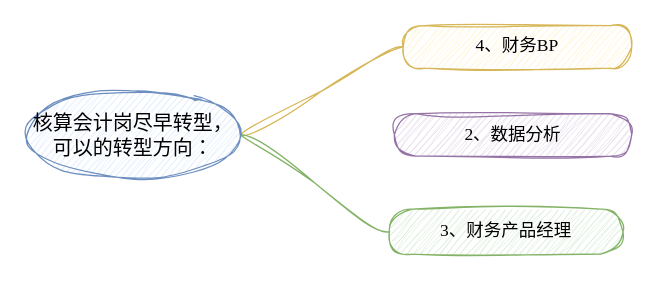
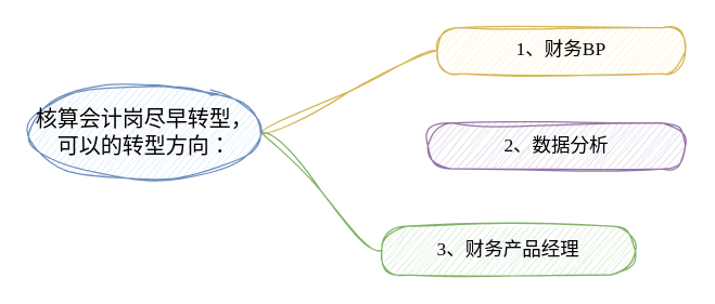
  <mxCell id="0" />
  <mxCell id="1" parent="0" />
  <mxCell id="2" style="edgeStyle=entityRelationEdgeStyle;curved=1;rounded=0;sketch=1;hachureGap=4;jiggle=2;curveFitting=1;orthogonalLoop=1;jettySize=auto;html=1;startArrow=none;endArrow=none;segment=10;sourcePerimeterSpacing=0;targetPerimeterSpacing=0;exitX=1;exitY=0.5;exitDx=0;exitDy=0;entryX=0;entryY=0.5;entryDx=0;entryDy=0;fontFamily=Architects Daughter;fontSource=https%3A%2F%2Ffonts.googleapis.com%2Fcss%3Ffamily%3DArchitects%2BDaughter;fontSize=16;startSize=14;endSize=14;fillColor=#fff2cc;strokeColor=#d6b656;" edge="1" parent="1" source="4" target="5"><mxGeometry relative="1" as="geometry" /></mxCell>
  <mxCell id="3" style="edgeStyle=entityRelationEdgeStyle;curved=1;rounded=0;sketch=1;hachureGap=4;jiggle=2;curveFitting=1;orthogonalLoop=1;jettySize=auto;html=1;startArrow=none;endArrow=none;segment=10;sourcePerimeterSpacing=0;targetPerimeterSpacing=0;exitX=1;exitY=0.5;exitDx=0;exitDy=0;entryX=0;entryY=0.5;entryDx=0;entryDy=0;fontFamily=Architects Daughter;fontSource=https%3A%2F%2Ffonts.googleapis.com%2Fcss%3Ffamily%3DArchitects%2BDaughter;fontSize=16;startSize=14;endSize=14;fillColor=#d5e8d4;strokeColor=#82b366;" edge="1" parent="1" source="4" target="7"><mxGeometry relative="1" as="geometry" /></mxCell>
- <mxCell id="4" value="核算会计岗尽早转型，&lt;div style=&quot;font-size: 16px;&quot;&gt;可以的转型方向：&lt;/div&gt;" style="ellipse;whiteSpace=wrap;html=1;align=center;newEdgeStyle={&quot;edgeStyle&quot;:&quot;entityRelationEdgeStyle&quot;,&quot;startArrow&quot;:&quot;none&quot;,&quot;endArrow&quot;:&quot;none&quot;,&quot;segment&quot;:10,&quot;curved&quot;:1,&quot;sourcePerimeterSpacing&quot;:0,&quot;targetPerimeterSpacing&quot;:0};treeFolding=1;treeMoving=1;sketch=1;hachureGap=4;jiggle=2;curveFitting=1;fontFamily=Architects Daughter;fontSource=https%3A%2F%2Ffonts.googleapis.com%2Fcss%3Ffamily%3DArchitects%2BDaughter;fillColor=#dae8fc;strokeColor=#6c8ebf;fontSize=16;" vertex="1" parent="1"><mxGeometry x="20" y="72" width="172" height="71" as="geometry" /></mxCell>
- <mxCell id="5" value="4、财务BP" style="whiteSpace=wrap;html=1;rounded=1;arcSize=50;align=center;verticalAlign=middle;strokeWidth=1;autosize=1;spacing=4;treeFolding=1;treeMoving=1;newEdgeStyle={&quot;edgeStyle&quot;:&quot;entityRelationEdgeStyle&quot;,&quot;startArrow&quot;:&quot;none&quot;,&quot;endArrow&quot;:&quot;none&quot;,&quot;segment&quot;:10,&quot;curved&quot;:1,&quot;sourcePerimeterSpacing&quot;:0,&quot;targetPerimeterSpacing&quot;:0};sketch=1;hachureGap=4;jiggle=2;curveFitting=1;fontFamily=Architects Daughter;fontSource=https%3A%2F%2Ffonts.googleapis.com%2Fcss%3Ffamily%3DArchitects%2BDaughter;fillColor=#fff2cc;strokeColor=#d6b656;fontSize=14;" vertex="1" parent="1"><mxGeometry x="322" y="20" width="183" height="34" as="geometry" /></mxCell>
+ <mxCell id="4" value="核算会计岗尽早转型，&lt;div style=&quot;font-size: 16px;&quot;&gt;可以的转型方向：&lt;/div&gt;" style="ellipse;whiteSpace=wrap;html=1;align=center;newEdgeStyle={&quot;edgeStyle&quot;:&quot;entityRelationEdgeStyle&quot;,&quot;startArrow&quot;:&quot;none&quot;,&quot;endArrow&quot;:&quot;none&quot;,&quot;segment&quot;:10,&quot;curved&quot;:1,&quot;sourcePerimeterSpacing&quot;:0,&quot;targetPerimeterSpacing&quot;:0};treeFolding=1;treeMoving=1;sketch=1;hachureGap=4;jiggle=2;curveFitting=1;fontFamily=Architects Daughter;fontSource=https%3A%2F%2Ffonts.googleapis.com%2Fcss%3Ffamily%3DArchitects%2BDaughter;fillColor=#dae8fc;strokeColor=#6c8ebf;fontSize=16;" vertex="1" parent="1"><mxGeometry x="20" y="62" width="172" height="71" as="geometry" /></mxCell>
+ <mxCell id="5" value="1、财务BP" style="whiteSpace=wrap;html=1;rounded=1;arcSize=50;align=center;verticalAlign=middle;strokeWidth=1;autosize=1;spacing=4;treeFolding=1;treeMoving=1;newEdgeStyle={&quot;edgeStyle&quot;:&quot;entityRelationEdgeStyle&quot;,&quot;startArrow&quot;:&quot;none&quot;,&quot;endArrow&quot;:&quot;none&quot;,&quot;segment&quot;:10,&quot;curved&quot;:1,&quot;sourcePerimeterSpacing&quot;:0,&quot;targetPerimeterSpacing&quot;:0};sketch=1;hachureGap=4;jiggle=2;curveFitting=1;fontFamily=Architects Daughter;fontSource=https%3A%2F%2Ffonts.googleapis.com%2Fcss%3Ffamily%3DArchitects%2BDaughter;fillColor=#fff2cc;strokeColor=#d6b656;fontSize=14;" vertex="1" parent="1"><mxGeometry x="322" y="20" width="183" height="34" as="geometry" /></mxCell>
  <mxCell id="6" value="2、数据分析" style="whiteSpace=wrap;html=1;rounded=1;arcSize=50;align=center;verticalAlign=middle;strokeWidth=1;autosize=1;spacing=4;treeFolding=1;treeMoving=1;newEdgeStyle={&quot;edgeStyle&quot;:&quot;entityRelationEdgeStyle&quot;,&quot;startArrow&quot;:&quot;none&quot;,&quot;endArrow&quot;:&quot;none&quot;,&quot;segment&quot;:10,&quot;curved&quot;:1,&quot;sourcePerimeterSpacing&quot;:0,&quot;targetPerimeterSpacing&quot;:0};sketch=1;hachureGap=4;jiggle=2;curveFitting=1;fontFamily=Architects Daughter;fontSource=https%3A%2F%2Ffonts.googleapis.com%2Fcss%3Ffamily%3DArchitects%2BDaughter;fillColor=#e1d5e7;strokeColor=#9673a6;fontSize=14;" vertex="1" parent="1"><mxGeometry x="315" y="90.5" width="190" height="34" as="geometry" /></mxCell>
- <mxCell id="7" value="3、财务产品经理" style="whiteSpace=wrap;html=1;rounded=1;arcSize=50;align=center;verticalAlign=middle;strokeWidth=1;autosize=1;spacing=4;treeFolding=1;treeMoving=1;newEdgeStyle={&quot;edgeStyle&quot;:&quot;entityRelationEdgeStyle&quot;,&quot;startArrow&quot;:&quot;none&quot;,&quot;endArrow&quot;:&quot;none&quot;,&quot;segment&quot;:10,&quot;curved&quot;:1,&quot;sourcePerimeterSpacing&quot;:0,&quot;targetPerimeterSpacing&quot;:0};sketch=1;hachureGap=4;jiggle=2;curveFitting=1;fontFamily=Architects Daughter;fontSource=https%3A%2F%2Ffonts.googleapis.com%2Fcss%3Ffamily%3DArchitects%2BDaughter;fillColor=#d5e8d4;strokeColor=#82b366;fontSize=14;" vertex="1" parent="1"><mxGeometry x="311" y="167" width="187" height="36" as="geometry" /></mxCell>
+ <mxCell id="7" value="3、财务产品经理" style="whiteSpace=wrap;html=1;rounded=1;arcSize=50;align=center;verticalAlign=middle;strokeWidth=1;autosize=1;spacing=4;treeFolding=1;treeMoving=1;newEdgeStyle={&quot;edgeStyle&quot;:&quot;entityRelationEdgeStyle&quot;,&quot;startArrow&quot;:&quot;none&quot;,&quot;endArrow&quot;:&quot;none&quot;,&quot;segment&quot;:10,&quot;curved&quot;:1,&quot;sourcePerimeterSpacing&quot;:0,&quot;targetPerimeterSpacing&quot;:0};sketch=1;hachureGap=4;jiggle=2;curveFitting=1;fontFamily=Architects Daughter;fontSource=https%3A%2F%2Ffonts.googleapis.com%2Fcss%3Ffamily%3DArchitects%2BDaughter;fillColor=#d5e8d4;strokeColor=#82b366;fontSize=14;" vertex="1" parent="1"><mxGeometry x="281" y="167" width="187" height="36" as="geometry" /></mxCell>
